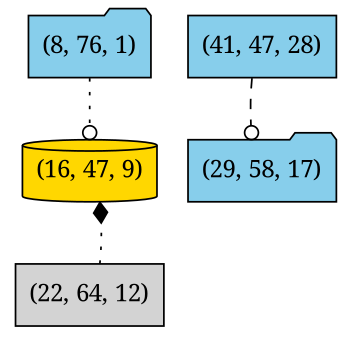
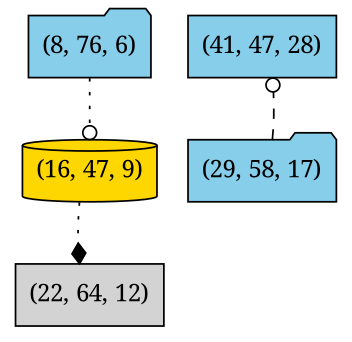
  digraph {
    fontname="Noto Serif"
    node [fillcolor=skyblue fontname="Noto Serif" shape=folder style=filled]
    edge [arrowhead=odot fontname="Noto Serif" style=dotted]
    n1 [fillcolor=gold label="(16, 47, 9)" shape=cylinder]
-   "(8, 76, 1)"
+   "(8, 76, 1)" [label="(8, 76, 6)"]
    "(22, 64, 12)" [fillcolor=lightgrey shape=box]
    "(41, 47, 28)" [shape=box]
    "(29, 58, 17)"
-   "(22, 64, 12)" -> n1 [arrowhead=diamond]
+   n1 -> "(22, 64, 12)" [arrowhead=diamond]
    "(8, 76, 1)" -> n1
-   "(41, 47, 28)" -> "(29, 58, 17)" [style=dashed]
+   "(29, 58, 17)" -> "(41, 47, 28)" [style=dashed]
  }
